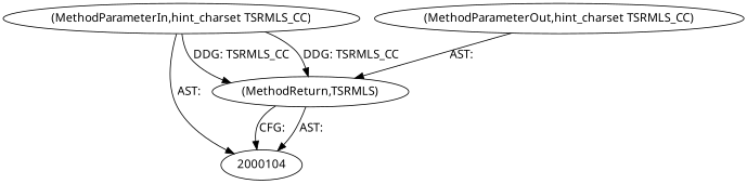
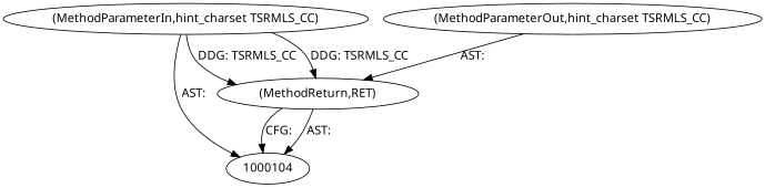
  digraph {
    fontname="Noto Sans"
    node [fontname="Noto Sans"]
    edge [fontname="Noto Sans"]
-   n1 [label="(MethodReturn,TSRMLS)"]
-   1000104 [label=2000104]
+   n1 [label="(MethodReturn,RET)"]
+   1000104
    n3 [label="(MethodParameterIn,hint_charset TSRMLS_CC)"]
    n4 [label="(MethodParameterOut,hint_charset TSRMLS_CC)"]
    n1 -> 1000104 [label="AST: "]
    n1 -> 1000104 [label="CFG: "]
    n3 -> n1 [label="DDG: TSRMLS_CC"]
    n3 -> n1 [label="DDG: TSRMLS_CC"]
    n3 -> 1000104 [label="AST: "]
    n4 -> n1 [label="AST: "]
  }
